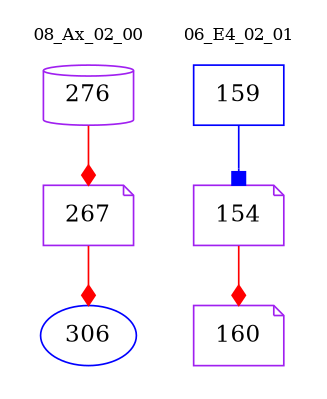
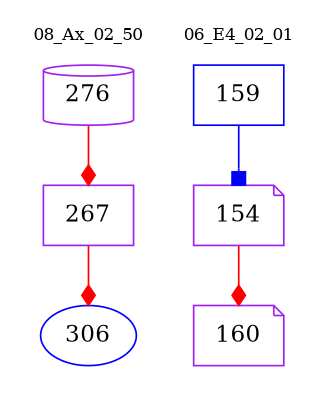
  digraph {
    fontname="DejaVu Serif"
    node [color=purple fontname="DejaVu Serif" shape=box]
    edge [arrowhead=diamond color=red fontname="DejaVu Serif"]
    n1 [label=276 shape=cylinder]
-   n2 [label=267 shape=note]
+   n2 [label=267]
    n3 [color=blue label=306 shape=ellipse]
    n4 [color=blue label=159]
    n5 [label=154 shape=note]
    n6 [label=160 shape=note]
    subgraph cluster_1 {
      color=white
      fontsize=10
-     label="08_Ax_02_00"
+     label="08_Ax_02_50"
      n1
      n2
      n3
    }
    subgraph cluster_2 {
      color=white
      fontsize=10
      label="06_E4_02_01"
      n4
      n5
      n6
    }
    n1 -> n2
    n2 -> n3
    n4 -> n5 [arrowhead=box color=blue]
    n5 -> n6
  }
